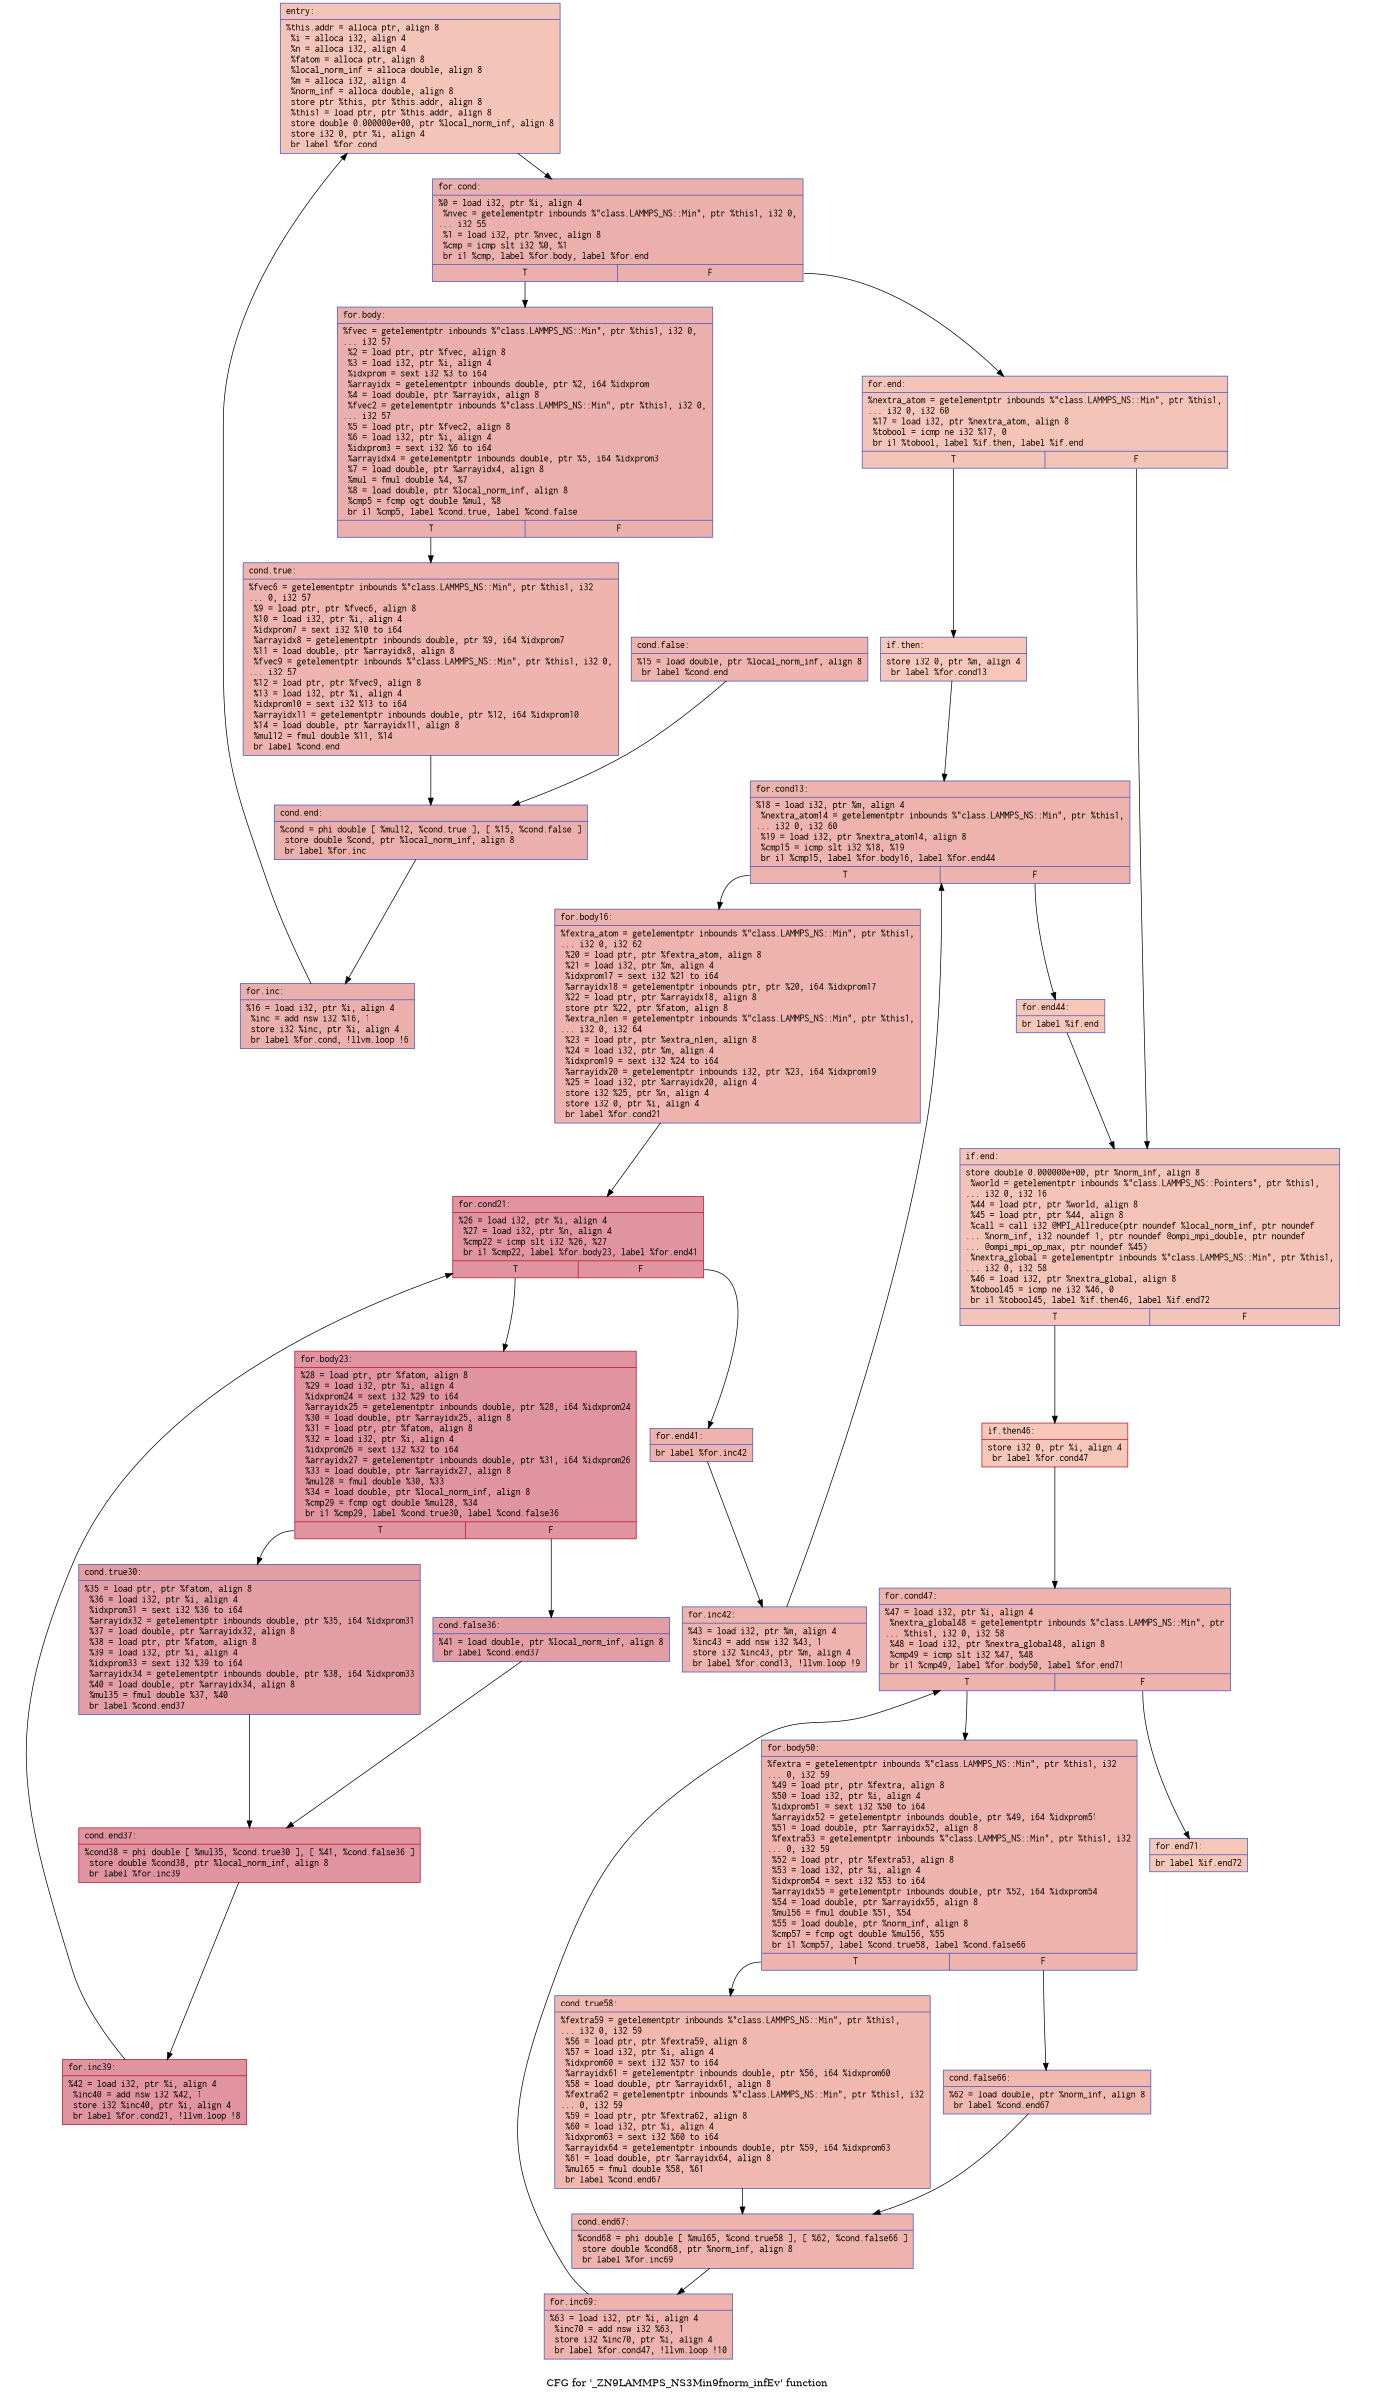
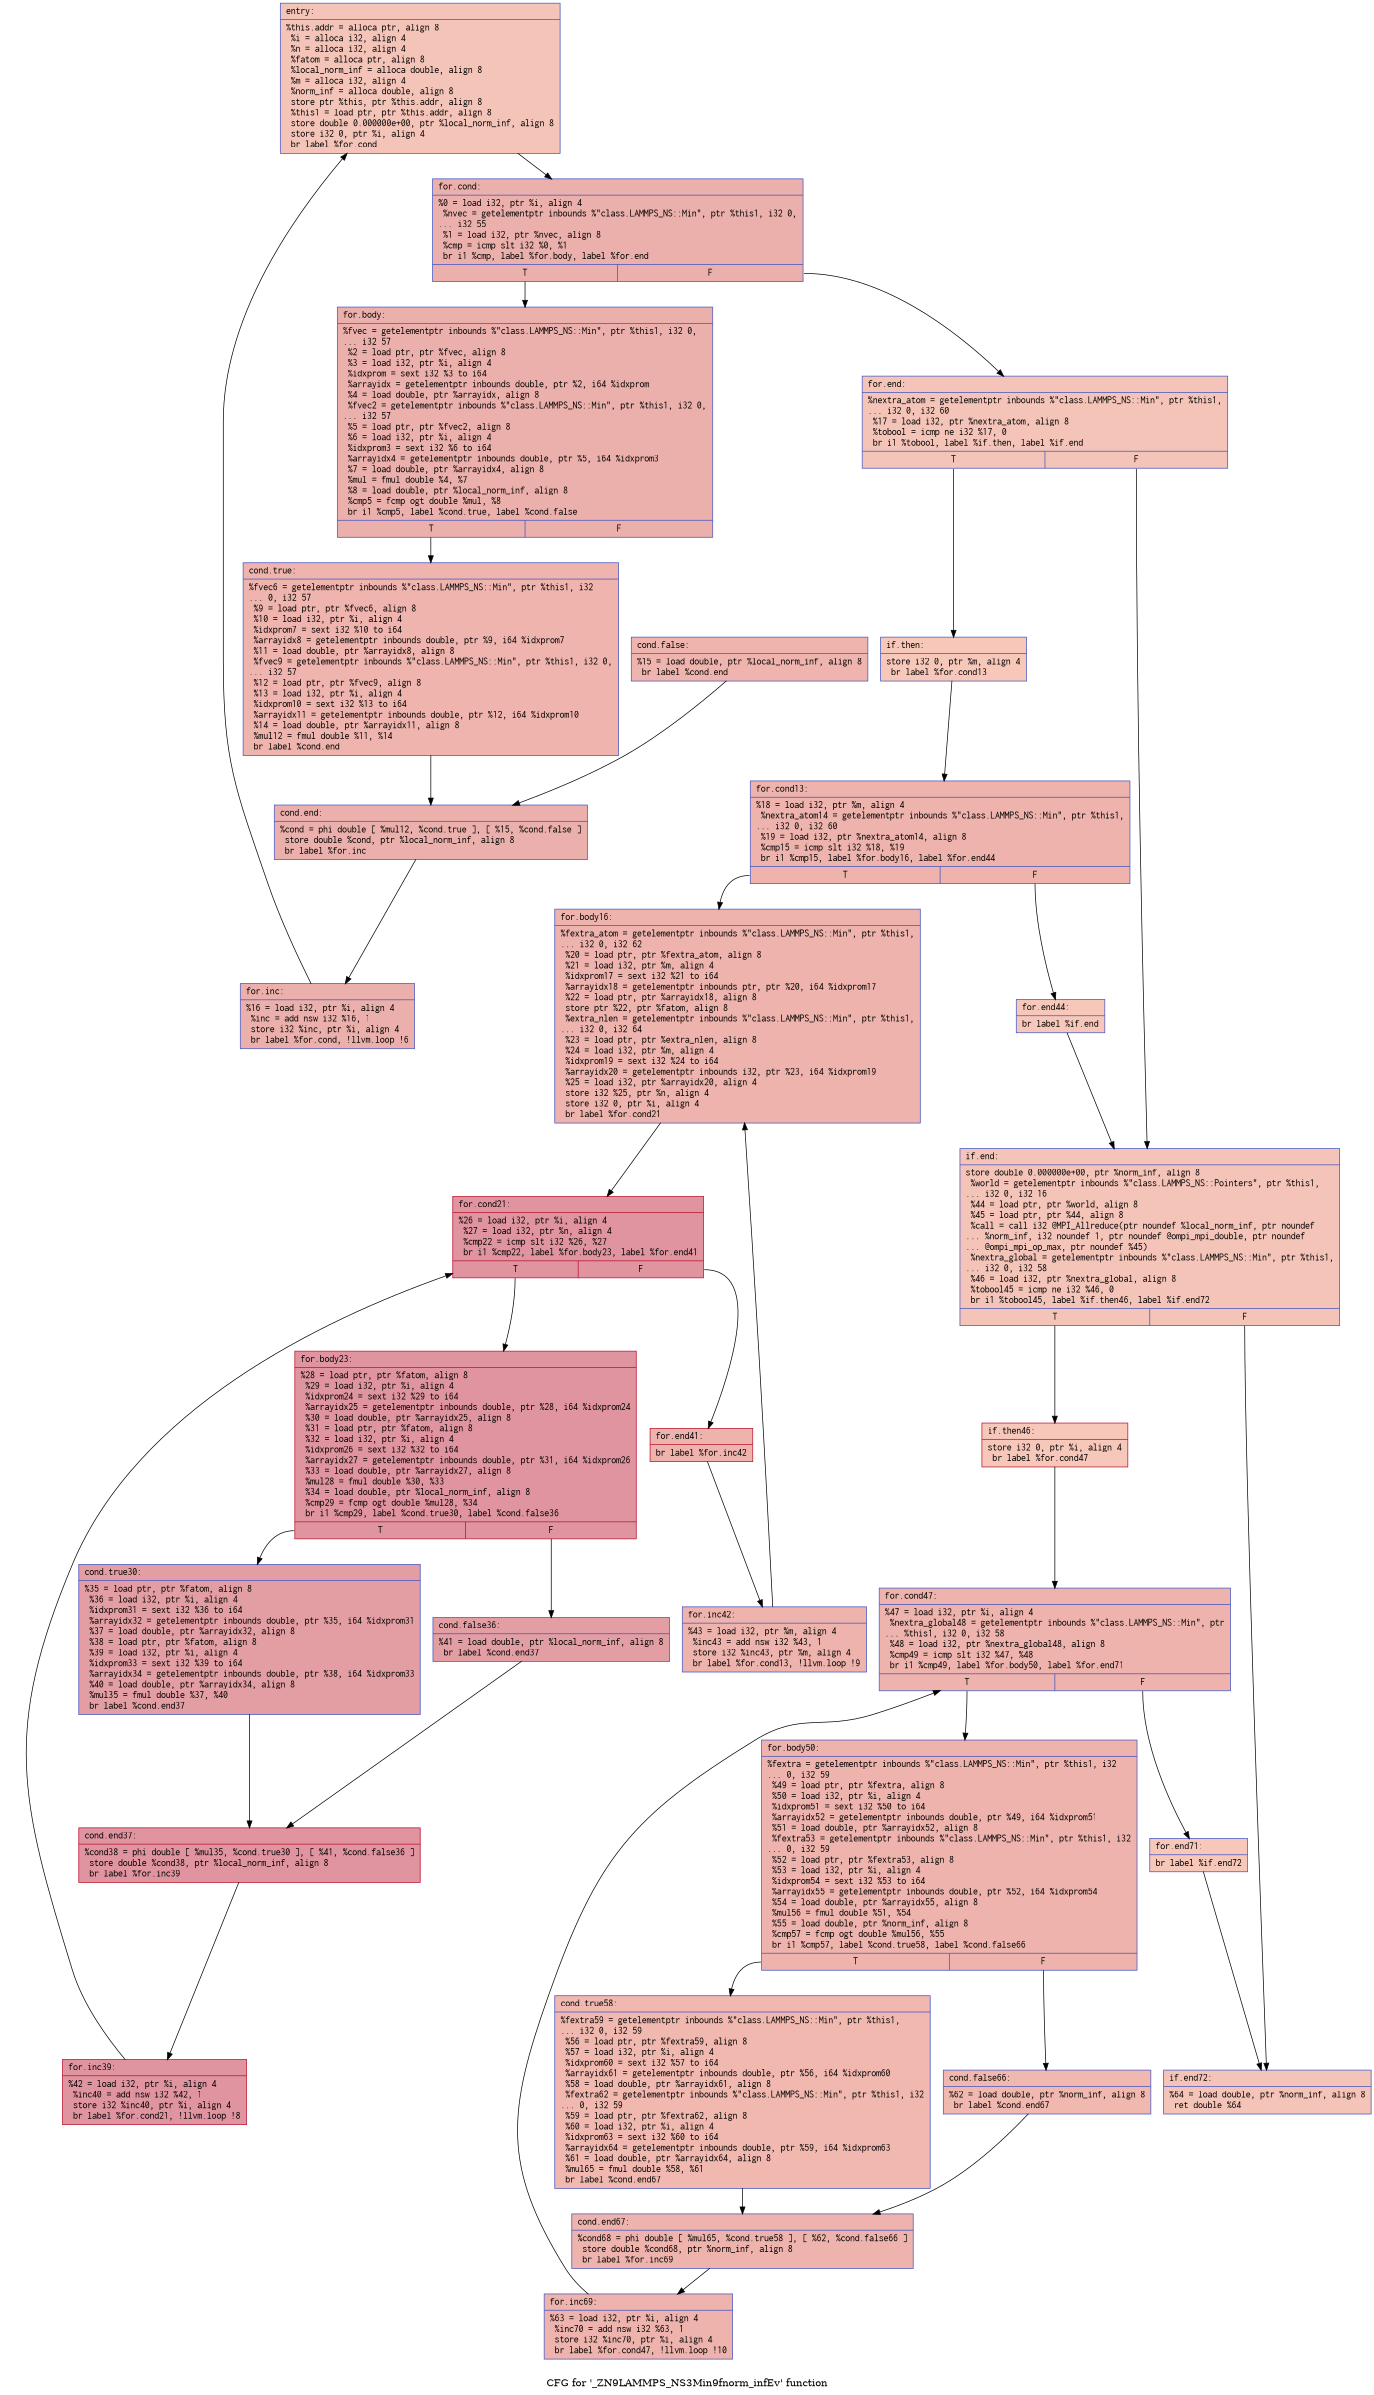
  digraph {
    label="CFG for '_ZN9LAMMPS_NS3Min9fnorm_infEv' function"
    node [color="#3d50c3ff" fillcolor="#d6524470" fontname=Courier shape=record style=filled]
    n1 [fillcolor="#e97a5f70" label="{entry:\l|  %this.addr = alloca ptr, align 8\l  %i = alloca i32, align 4\l  %n = alloca i32, align 4\l  %fatom = alloca ptr, align 8\l  %local_norm_inf = alloca double, align 8\l  %m = alloca i32, align 4\l  %norm_inf = alloca double, align 8\l  store ptr %this, ptr %this.addr, align 8\l  %this1 = load ptr, ptr %this.addr, align 8\l  store double 0.000000e+00, ptr %local_norm_inf, align 8\l  store i32 0, ptr %i, align 4\l  br label %for.cond\l}"]
    n2 [fillcolor="#d24b4070" label="{for.cond:\l|  %0 = load i32, ptr %i, align 4\l  %nvec = getelementptr inbounds %\"class.LAMMPS_NS::Min\", ptr %this1, i32 0,\l... i32 55\l  %1 = load i32, ptr %nvec, align 8\l  %cmp = icmp slt i32 %0, %1\l  br i1 %cmp, label %for.body, label %for.end\l|{<s0>T|<s1>F}}"]
    n3 [fillcolor="#d24b4070" label="{for.body:\l|  %fvec = getelementptr inbounds %\"class.LAMMPS_NS::Min\", ptr %this1, i32 0,\l... i32 57\l  %2 = load ptr, ptr %fvec, align 8\l  %3 = load i32, ptr %i, align 4\l  %idxprom = sext i32 %3 to i64\l  %arrayidx = getelementptr inbounds double, ptr %2, i64 %idxprom\l  %4 = load double, ptr %arrayidx, align 8\l  %fvec2 = getelementptr inbounds %\"class.LAMMPS_NS::Min\", ptr %this1, i32 0,\l... i32 57\l  %5 = load ptr, ptr %fvec2, align 8\l  %6 = load i32, ptr %i, align 4\l  %idxprom3 = sext i32 %6 to i64\l  %arrayidx4 = getelementptr inbounds double, ptr %5, i64 %idxprom3\l  %7 = load double, ptr %arrayidx4, align 8\l  %mul = fmul double %4, %7\l  %8 = load double, ptr %local_norm_inf, align 8\l  %cmp5 = fcmp ogt double %mul, %8\l  br i1 %cmp5, label %cond.true, label %cond.false\l|{<s0>T|<s1>F}}"]
    n4 [fillcolor="#e97a5f70" label="{for.end:\l|  %nextra_atom = getelementptr inbounds %\"class.LAMMPS_NS::Min\", ptr %this1,\l... i32 0, i32 60\l  %17 = load i32, ptr %nextra_atom, align 8\l  %tobool = icmp ne i32 %17, 0\l  br i1 %tobool, label %if.then, label %if.end\l|{<s0>T|<s1>F}}"]
    n5 [fillcolor="#d8564670" label="{cond.true:\l|  %fvec6 = getelementptr inbounds %\"class.LAMMPS_NS::Min\", ptr %this1, i32\l... 0, i32 57\l  %9 = load ptr, ptr %fvec6, align 8\l  %10 = load i32, ptr %i, align 4\l  %idxprom7 = sext i32 %10 to i64\l  %arrayidx8 = getelementptr inbounds double, ptr %9, i64 %idxprom7\l  %11 = load double, ptr %arrayidx8, align 8\l  %fvec9 = getelementptr inbounds %\"class.LAMMPS_NS::Min\", ptr %this1, i32 0,\l... i32 57\l  %12 = load ptr, ptr %fvec9, align 8\l  %13 = load i32, ptr %i, align 4\l  %idxprom10 = sext i32 %13 to i64\l  %arrayidx11 = getelementptr inbounds double, ptr %12, i64 %idxprom10\l  %14 = load double, ptr %arrayidx11, align 8\l  %mul12 = fmul double %11, %14\l  br label %cond.end\l}"]
    n6 [fillcolor="#ec7f6370" label="{if.then:\l|  store i32 0, ptr %m, align 4\l  br label %for.cond13\l}"]
    n7 [fillcolor="#e97a5f70" label="{if.end:\l|  store double 0.000000e+00, ptr %norm_inf, align 8\l  %world = getelementptr inbounds %\"class.LAMMPS_NS::Pointers\", ptr %this1,\l... i32 0, i32 16\l  %44 = load ptr, ptr %world, align 8\l  %45 = load ptr, ptr %44, align 8\l  %call = call i32 @MPI_Allreduce(ptr noundef %local_norm_inf, ptr noundef\l... %norm_inf, i32 noundef 1, ptr noundef @ompi_mpi_double, ptr noundef\l... @ompi_mpi_op_max, ptr noundef %45)\l  %nextra_global = getelementptr inbounds %\"class.LAMMPS_NS::Min\", ptr %this1,\l... i32 0, i32 58\l  %46 = load i32, ptr %nextra_global, align 8\l  %tobool45 = icmp ne i32 %46, 0\l  br i1 %tobool45, label %if.then46, label %if.end72\l|{<s0>T|<s1>F}}"]
    n8 [fillcolor="#d24b4070" label="{cond.end:\l|  %cond = phi double [ %mul12, %cond.true ], [ %15, %cond.false ]\l  store double %cond, ptr %local_norm_inf, align 8\l  br label %for.inc\l}"]
    n9 [fillcolor="#d8564670" label="{cond.false:\l|  %15 = load double, ptr %local_norm_inf, align 8\l  br label %cond.end\l}"]
    n10 [label="{for.cond13:\l|  %18 = load i32, ptr %m, align 4\l  %nextra_atom14 = getelementptr inbounds %\"class.LAMMPS_NS::Min\", ptr %this1,\l... i32 0, i32 60\l  %19 = load i32, ptr %nextra_atom14, align 8\l  %cmp15 = icmp slt i32 %18, %19\l  br i1 %cmp15, label %for.body16, label %for.end44\l|{<s0>T|<s1>F}}"]
    n11 [color="#b70d28ff" fillcolor="#ec7f6370" label="{if.then46:\l|  store i32 0, ptr %i, align 4\l  br label %for.cond47\l}"]
+   n12 [fillcolor="#e97a5f70" label="{if.end72:\l|  %64 = load double, ptr %norm_inf, align 8\l  ret double %64\l}"]
    n13 [fillcolor="#d24b4070" label="{for.inc:\l|  %16 = load i32, ptr %i, align 4\l  %inc = add nsw i32 %16, 1\l  store i32 %inc, ptr %i, align 4\l  br label %for.cond, !llvm.loop !6\l}"]
    n14 [label="{for.body16:\l|  %fextra_atom = getelementptr inbounds %\"class.LAMMPS_NS::Min\", ptr %this1,\l... i32 0, i32 62\l  %20 = load ptr, ptr %fextra_atom, align 8\l  %21 = load i32, ptr %m, align 4\l  %idxprom17 = sext i32 %21 to i64\l  %arrayidx18 = getelementptr inbounds ptr, ptr %20, i64 %idxprom17\l  %22 = load ptr, ptr %arrayidx18, align 8\l  store ptr %22, ptr %fatom, align 8\l  %extra_nlen = getelementptr inbounds %\"class.LAMMPS_NS::Min\", ptr %this1,\l... i32 0, i32 64\l  %23 = load ptr, ptr %extra_nlen, align 8\l  %24 = load i32, ptr %m, align 4\l  %idxprom19 = sext i32 %24 to i64\l  %arrayidx20 = getelementptr inbounds i32, ptr %23, i64 %idxprom19\l  %25 = load i32, ptr %arrayidx20, align 4\l  store i32 %25, ptr %n, align 4\l  store i32 0, ptr %i, align 4\l  br label %for.cond21\l}"]
    n15 [fillcolor="#ec7f6370" label="{for.end44:\l|  br label %if.end\l}"]
    n16 [label="{for.cond47:\l|  %47 = load i32, ptr %i, align 4\l  %nextra_global48 = getelementptr inbounds %\"class.LAMMPS_NS::Min\", ptr\l... %this1, i32 0, i32 58\l  %48 = load i32, ptr %nextra_global48, align 8\l  %cmp49 = icmp slt i32 %47, %48\l  br i1 %cmp49, label %for.body50, label %for.end71\l|{<s0>T|<s1>F}}"]
    n17 [color="#b70d28ff" fillcolor="#b70d2870" label="{for.cond21:\l|  %26 = load i32, ptr %i, align 4\l  %27 = load i32, ptr %n, align 4\l  %cmp22 = icmp slt i32 %26, %27\l  br i1 %cmp22, label %for.body23, label %for.end41\l|{<s0>T|<s1>F}}"]
    n18 [color="#b70d28ff" fillcolor="#b70d2870" label="{for.body23:\l|  %28 = load ptr, ptr %fatom, align 8\l  %29 = load i32, ptr %i, align 4\l  %idxprom24 = sext i32 %29 to i64\l  %arrayidx25 = getelementptr inbounds double, ptr %28, i64 %idxprom24\l  %30 = load double, ptr %arrayidx25, align 8\l  %31 = load ptr, ptr %fatom, align 8\l  %32 = load i32, ptr %i, align 4\l  %idxprom26 = sext i32 %32 to i64\l  %arrayidx27 = getelementptr inbounds double, ptr %31, i64 %idxprom26\l  %33 = load double, ptr %arrayidx27, align 8\l  %mul28 = fmul double %30, %33\l  %34 = load double, ptr %local_norm_inf, align 8\l  %cmp29 = fcmp ogt double %mul28, %34\l  br i1 %cmp29, label %cond.true30, label %cond.false36\l|{<s0>T|<s1>F}}"]
-   n19 [label="{for.end41:\l|  br label %for.inc42\l}"]
+   n19 [color="#b70d28ff" label="{for.end41:\l|  br label %for.inc42\l}"]
    n20 [fillcolor="#be242e70" label="{cond.true30:\l|  %35 = load ptr, ptr %fatom, align 8\l  %36 = load i32, ptr %i, align 4\l  %idxprom31 = sext i32 %36 to i64\l  %arrayidx32 = getelementptr inbounds double, ptr %35, i64 %idxprom31\l  %37 = load double, ptr %arrayidx32, align 8\l  %38 = load ptr, ptr %fatom, align 8\l  %39 = load i32, ptr %i, align 4\l  %idxprom33 = sext i32 %39 to i64\l  %arrayidx34 = getelementptr inbounds double, ptr %38, i64 %idxprom33\l  %40 = load double, ptr %arrayidx34, align 8\l  %mul35 = fmul double %37, %40\l  br label %cond.end37\l}"]
    n21 [fillcolor="#be242e70" label="{cond.false36:\l|  %41 = load double, ptr %local_norm_inf, align 8\l  br label %cond.end37\l}"]
    n22 [label="{for.inc42:\l|  %43 = load i32, ptr %m, align 4\l  %inc43 = add nsw i32 %43, 1\l  store i32 %inc43, ptr %m, align 4\l  br label %for.cond13, !llvm.loop !9\l}"]
    n23 [color="#b70d28ff" fillcolor="#b70d2870" label="{cond.end37:\l|  %cond38 = phi double [ %mul35, %cond.true30 ], [ %41, %cond.false36 ]\l  store double %cond38, ptr %local_norm_inf, align 8\l  br label %for.inc39\l}"]
    n24 [color="#b70d28ff" fillcolor="#b70d2870" label="{for.inc39:\l|  %42 = load i32, ptr %i, align 4\l  %inc40 = add nsw i32 %42, 1\l  store i32 %inc40, ptr %i, align 4\l  br label %for.cond21, !llvm.loop !8\l}"]
    n25 [label="{for.body50:\l|  %fextra = getelementptr inbounds %\"class.LAMMPS_NS::Min\", ptr %this1, i32\l... 0, i32 59\l  %49 = load ptr, ptr %fextra, align 8\l  %50 = load i32, ptr %i, align 4\l  %idxprom51 = sext i32 %50 to i64\l  %arrayidx52 = getelementptr inbounds double, ptr %49, i64 %idxprom51\l  %51 = load double, ptr %arrayidx52, align 8\l  %fextra53 = getelementptr inbounds %\"class.LAMMPS_NS::Min\", ptr %this1, i32\l... 0, i32 59\l  %52 = load ptr, ptr %fextra53, align 8\l  %53 = load i32, ptr %i, align 4\l  %idxprom54 = sext i32 %53 to i64\l  %arrayidx55 = getelementptr inbounds double, ptr %52, i64 %idxprom54\l  %54 = load double, ptr %arrayidx55, align 8\l  %mul56 = fmul double %51, %54\l  %55 = load double, ptr %norm_inf, align 8\l  %cmp57 = fcmp ogt double %mul56, %55\l  br i1 %cmp57, label %cond.true58, label %cond.false66\l|{<s0>T|<s1>F}}"]
    n26 [fillcolor="#ec7f6370" label="{for.end71:\l|  br label %if.end72\l}"]
    n27 [fillcolor="#dc5d4a70" label="{cond.true58:\l|  %fextra59 = getelementptr inbounds %\"class.LAMMPS_NS::Min\", ptr %this1,\l... i32 0, i32 59\l  %56 = load ptr, ptr %fextra59, align 8\l  %57 = load i32, ptr %i, align 4\l  %idxprom60 = sext i32 %57 to i64\l  %arrayidx61 = getelementptr inbounds double, ptr %56, i64 %idxprom60\l  %58 = load double, ptr %arrayidx61, align 8\l  %fextra62 = getelementptr inbounds %\"class.LAMMPS_NS::Min\", ptr %this1, i32\l... 0, i32 59\l  %59 = load ptr, ptr %fextra62, align 8\l  %60 = load i32, ptr %i, align 4\l  %idxprom63 = sext i32 %60 to i64\l  %arrayidx64 = getelementptr inbounds double, ptr %59, i64 %idxprom63\l  %61 = load double, ptr %arrayidx64, align 8\l  %mul65 = fmul double %58, %61\l  br label %cond.end67\l}"]
    n28 [fillcolor="#dc5d4a70" label="{cond.false66:\l|  %62 = load double, ptr %norm_inf, align 8\l  br label %cond.end67\l}"]
    n29 [label="{cond.end67:\l|  %cond68 = phi double [ %mul65, %cond.true58 ], [ %62, %cond.false66 ]\l  store double %cond68, ptr %norm_inf, align 8\l  br label %for.inc69\l}"]
    n30 [label="{for.inc69:\l|  %63 = load i32, ptr %i, align 4\l  %inc70 = add nsw i32 %63, 1\l  store i32 %inc70, ptr %i, align 4\l  br label %for.cond47, !llvm.loop !10\l}"]
    n1 -> n2
    n2 -> n3 [tailport=s0]
    n2 -> n4 [tailport=s1]
    n3 -> n5 [tailport=s0]
    n4 -> n6 [tailport=s0]
    n4 -> n7 [tailport=s1]
    n5 -> n8
    n6 -> n10
    n7 -> n11 [tailport=s0]
+   n7 -> n12 [tailport=s1]
    n8 -> n13
    n9 -> n8
    n10 -> n14 [tailport=s0]
    n10 -> n15 [tailport=s1]
    n11 -> n16
    n13 -> n1
    n14 -> n17
    n15 -> n7
    n16 -> n25 [tailport=s0]
    n16 -> n26 [tailport=s1]
    n17 -> n18 [tailport=s0]
    n17 -> n19 [tailport=s1]
    n18 -> n20 [tailport=s0]
    n18 -> n21 [tailport=s1]
    n19 -> n22
    n20 -> n23
    n21 -> n23
-   n22 -> n10
+   n22 -> n14
    n23 -> n24
    n24 -> n17
    n25 -> n27 [tailport=s0]
    n25 -> n28 [tailport=s1]
+   n26 -> n12
    n27 -> n29
    n28 -> n29
    n29 -> n30
    n30 -> n16
  }
